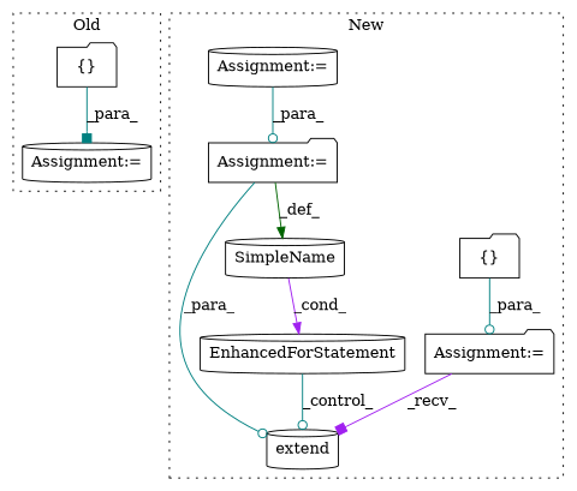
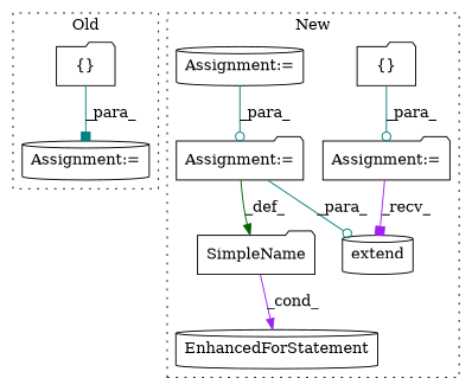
  digraph {
    node [a=7 l=1 s="707,781" shape=cylinder]
    edge [arrowhead=odot color=teal]
    n1 [a=4 l="1,1" label="{}" s="669,734" shape=folder]
    n2 [label="Assignment:=" s=651]
    n3 [a=32 l="7,1" label=extend s="804,827"]
    n4 [label="Assignment:=" s=689 shape=folder]
    n5 [a=4 l=2 label="{}" s=699 shape=folder]
    n6 [l="53,2" label="Assignment:=" shape=folder]
    n7 [a=70 l="53,2" label=EnhancedForStatement]
-   n8 [a=42 l=3 label=SimpleName s=764]
+   n8 [a=42 l=3 label=SimpleName s=764 shape=folder]
    n9 [label="Assignment:=" s=571]
    subgraph cluster_1 {
      label=Old
      style=dotted
      n1
      n2
    }
    subgraph cluster_2 {
      label=New
      style=dotted
      n3
      n4
      n5
      n6
      n7
      n8
      n9
    }
    n1 -> n2 [arrowhead=box label=_para_]
    n4 -> n3 [arrowhead=box color=purple label=_recv_]
    n5 -> n4 [label=_para_]
    n6 -> n3 [label=_para_]
    n6 -> n8 [arrowhead=normal color=darkgreen label=_def_]
-   n7 -> n3 [label=_control_]
    n8 -> n7 [arrowhead=normal color=purple label=_cond_]
    n9 -> n6 [label=_para_]
  }
